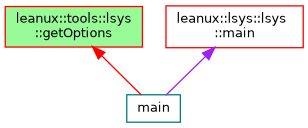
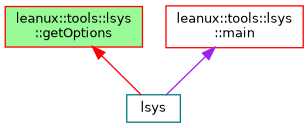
  digraph {
    rankdir=TB
    node [color=red fillcolor=white fontname=Helvetica fontsize=10 shape=record style=filled]
    edge [dir=back fontname=Helvetica fontsize=10 labelfontname=Helvetica labelfontsize=10 style=solid]
    n1 [fillcolor=palegreen fontcolor=black height=0.2 label="leanux::tools::lsys\l::getOptions" width=0.4]
-   n2 [color=teal height=0.2 label=main width=0.4]
-   n3 [height=0.2 label="leanux::lsys::lsys\l::main" width=0.4]
+   n2 [color=teal height=0.2 label=lsys width=0.4]
+   n3 [height=0.2 label="leanux::tools::lsys\l::main" width=0.4]
    n1 -> n2 [color=red]
    n3 -> n2 [color=purple]
  }
